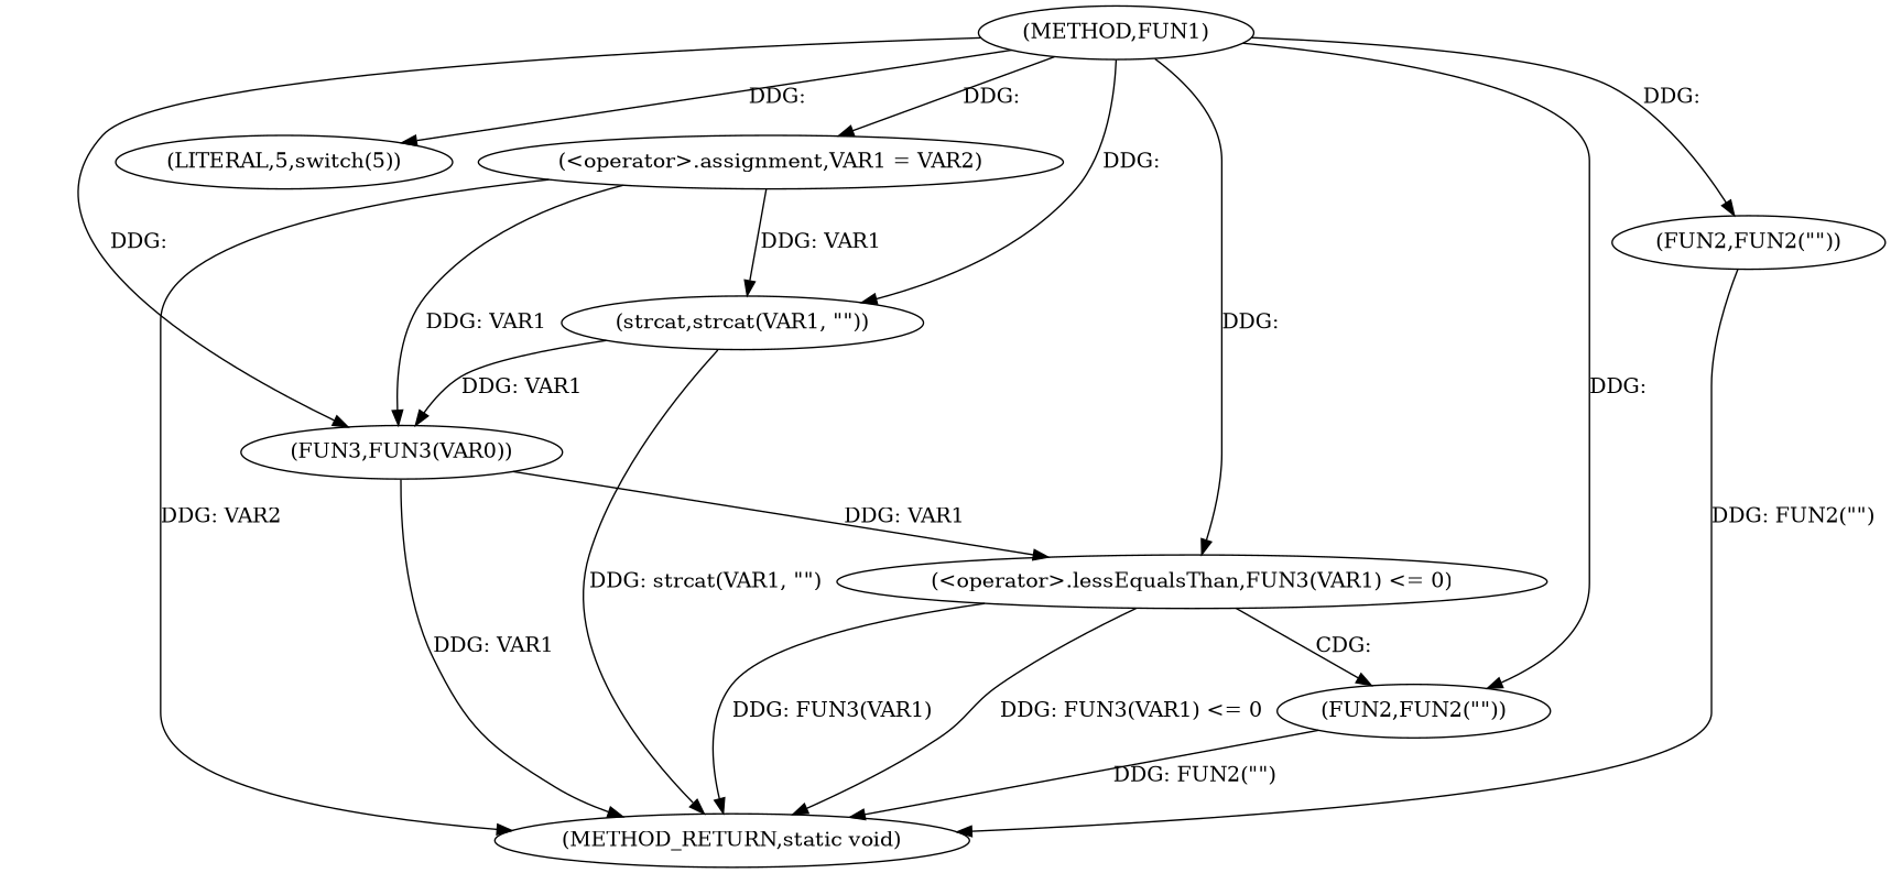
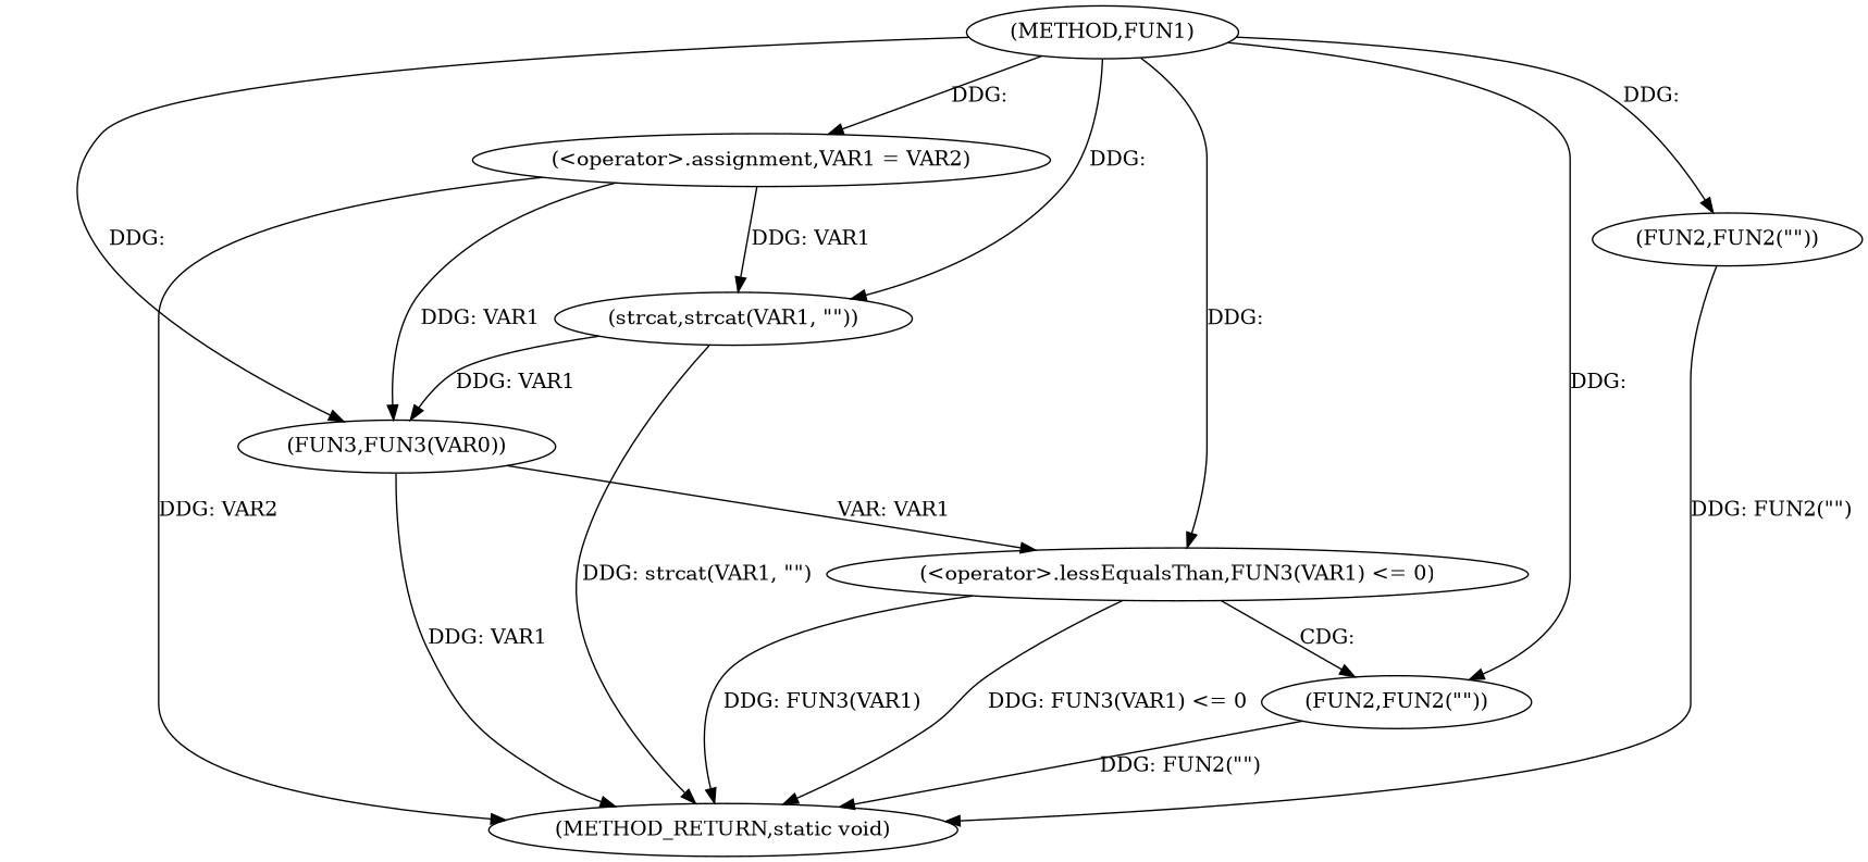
  digraph {
    n1 [label="(METHOD,FUN1)"]
    n2 [label="(<operator>.assignment,VAR1 = VAR2)"]
-   n3 [label="(LITERAL,5,switch(5))"]
    n4 [label="(FUN2,FUN2(\"\"))"]
    n5 [label="(strcat,strcat(VAR1, \"\"))"]
    n6 [label="(<operator>.lessEqualsThan,FUN3(VAR1) <= 0)"]
    n7 [label="(FUN3,FUN3(VAR0))"]
    n8 [label="(FUN2,FUN2(\"\"))"]
    n9 [label="(METHOD_RETURN,static void)"]
    n1 -> n2 [label="DDG: "]
-   n1 -> n3 [label="DDG: "]
    n1 -> n4 [label="DDG: "]
    n1 -> n5 [label="DDG: "]
    n1 -> n6 [label="DDG: "]
    n1 -> n7 [label="DDG: "]
    n1 -> n8 [label="DDG: "]
    n2 -> n5 [label="DDG: VAR1"]
    n2 -> n7 [label="DDG: VAR1"]
    n2 -> n9 [label="DDG: VAR2"]
    n4 -> n9 [label="DDG: FUN2(\"\")"]
    n5 -> n7 [label="DDG: VAR1"]
    n5 -> n9 [label="DDG: strcat(VAR1, \"\")"]
    n6 -> n8 [label="CDG: "]
    n6 -> n9 [label="DDG: FUN3(VAR1) <= 0"]
    n6 -> n9 [label="DDG: FUN3(VAR1)"]
-   n7 -> n6 [label="DDG: VAR1"]
+   n7 -> n6 [label="VAR: VAR1"]
    n7 -> n9 [label="DDG: VAR1"]
    n8 -> n9 [label="DDG: FUN2(\"\")"]
  }
